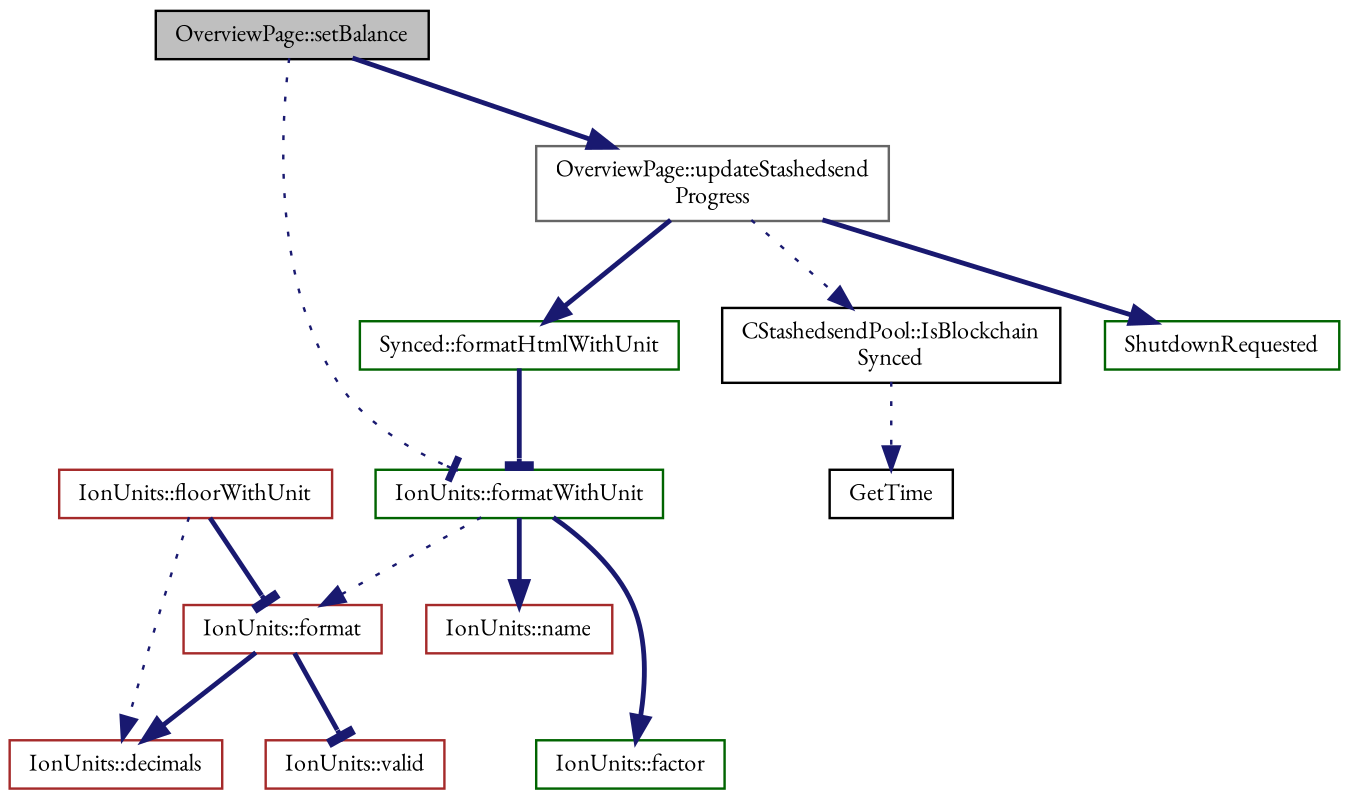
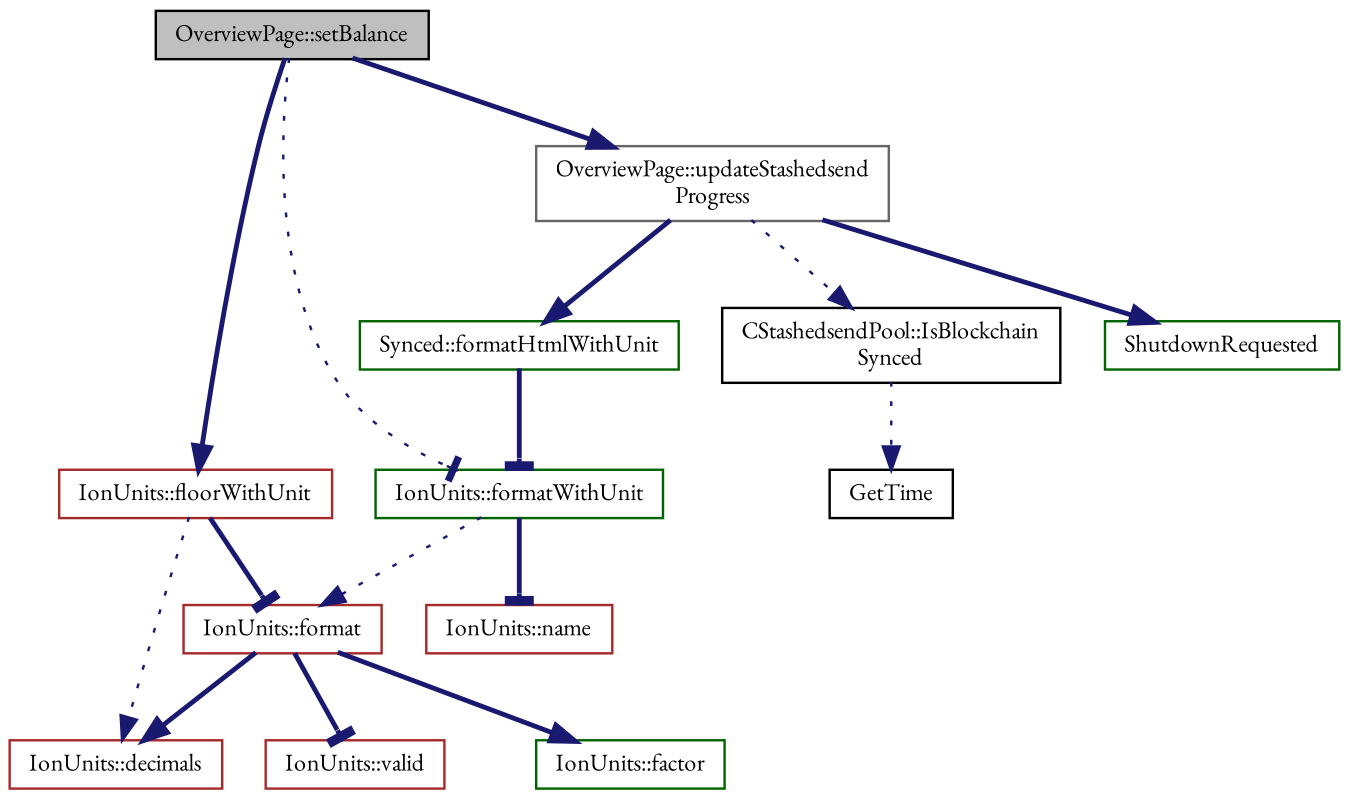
  digraph {
    fontname="EB Garamond"
    rankdir=TB
    node [color=brown fillcolor=white fontname="EB Garamond" fontsize=10 shape=record style=filled]
    edge [arrowhead=normal color=midnightblue fontname="EB Garamond" fontsize=10 labelfontname=Helvetica labelfontsize=10 style=bold]
    n1 [color=black fillcolor=grey75 fontcolor=black height=0.2 label="OverviewPage::setBalance" width=0.4]
    n2 [color=darkgreen height=0.2 label="IonUnits::formatWithUnit" width=0.4]
    n3 [height=0.2 label="IonUnits::floorWithUnit" width=0.4]
    n4 [color=gray40 height=0.2 label="OverviewPage::updateStashedsend\lProgress" width=0.4]
    n5 [height=0.2 label="IonUnits::format" width=0.4]
    n6 [height=0.2 label="IonUnits::name" width=0.4]
    n7 [height=0.2 label="IonUnits::decimals" width=0.4]
    n8 [color=black height=0.2 label="CStashedsendPool::IsBlockchain\lSynced" width=0.4]
    n9 [color=darkgreen height=0.2 label=ShutdownRequested width=0.4]
    n10 [color=darkgreen height=0.2 label="Synced::formatHtmlWithUnit" width=0.4]
    n11 [height=0.2 label="IonUnits::valid" width=0.4]
    n12 [color=darkgreen height=0.2 label="IonUnits::factor" width=0.4]
    n13 [color=black height=0.2 label=GetTime width=0.4]
    n1 -> n2 [arrowhead=tee style=dotted]
+   n1 -> n3
    n1 -> n4
    n2 -> n5 [style=dotted]
-   n2 -> n6
+   n2 -> n6 [arrowhead=tee]
    n3 -> n5 [arrowhead=tee]
    n3 -> n7 [style=dotted]
    n4 -> n8 [style=dotted]
    n4 -> n9
    n4 -> n10
    n5 -> n7
    n5 -> n11 [arrowhead=tee]
-   n2 -> n12
+   n5 -> n12
    n8 -> n13 [style=dotted]
    n10 -> n2 [arrowhead=tee]
  }
